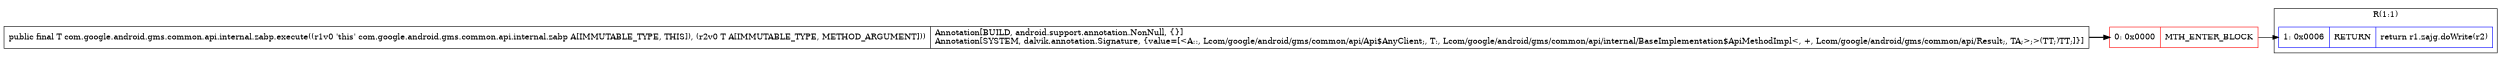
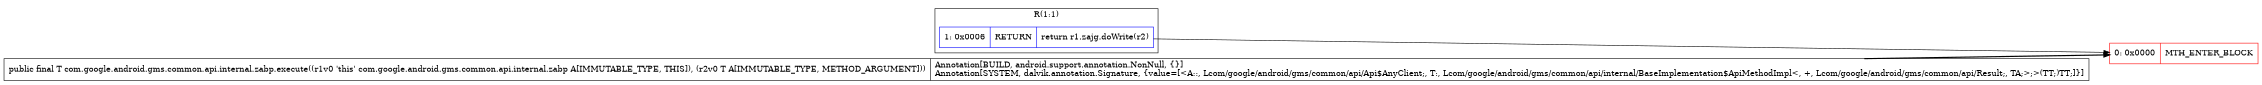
  digraph {
    rankdir=LR
    node [shape=record]
    n1 [color=blue label="{1\:\ 0x0006|RETURN\l|return r1.zajg.doWrite(r2)\l}"]
    n2 [color=red label="{0\:\ 0x0000|MTH_ENTER_BLOCK\l}"]
    n3 [label="{public final T com.google.android.gms.common.api.internal.zabp.execute((r1v0 'this' com.google.android.gms.common.api.internal.zabp A[IMMUTABLE_TYPE, THIS]), (r2v0 T A[IMMUTABLE_TYPE, METHOD_ARGUMENT]))  | Annotation[BUILD, android.support.annotation.NonNull, \{\}]\lAnnotation[SYSTEM, dalvik.annotation.Signature, \{value=[\<A::, Lcom\/google\/android\/gms\/common\/api\/Api$AnyClient;, T:, Lcom\/google\/android\/gms\/common\/api\/internal\/BaseImplementation$ApiMethodImpl\<, +, Lcom\/google\/android\/gms\/common\/api\/Result;, TA;\>;\>(TT;)TT;]\}]\l}"]
    subgraph cluster_1 {
      label="R(1:1)"
      n1
    }
-   n2 -> n1 [style=solid]
+   n1 -> n2 [style=solid]
    n3 -> n2 [style=bold]
  }
